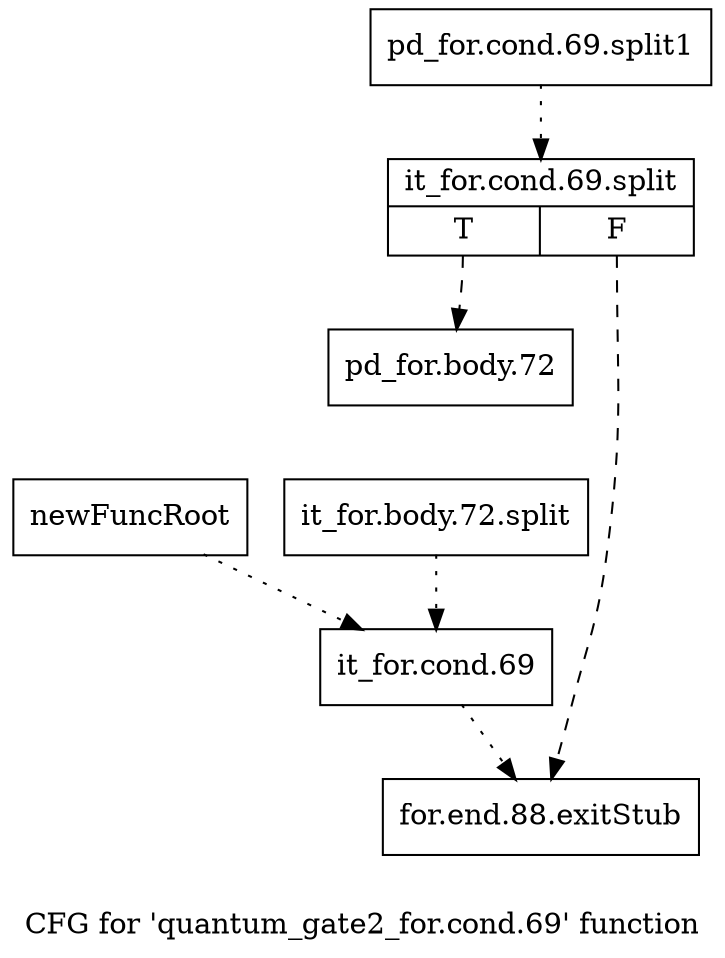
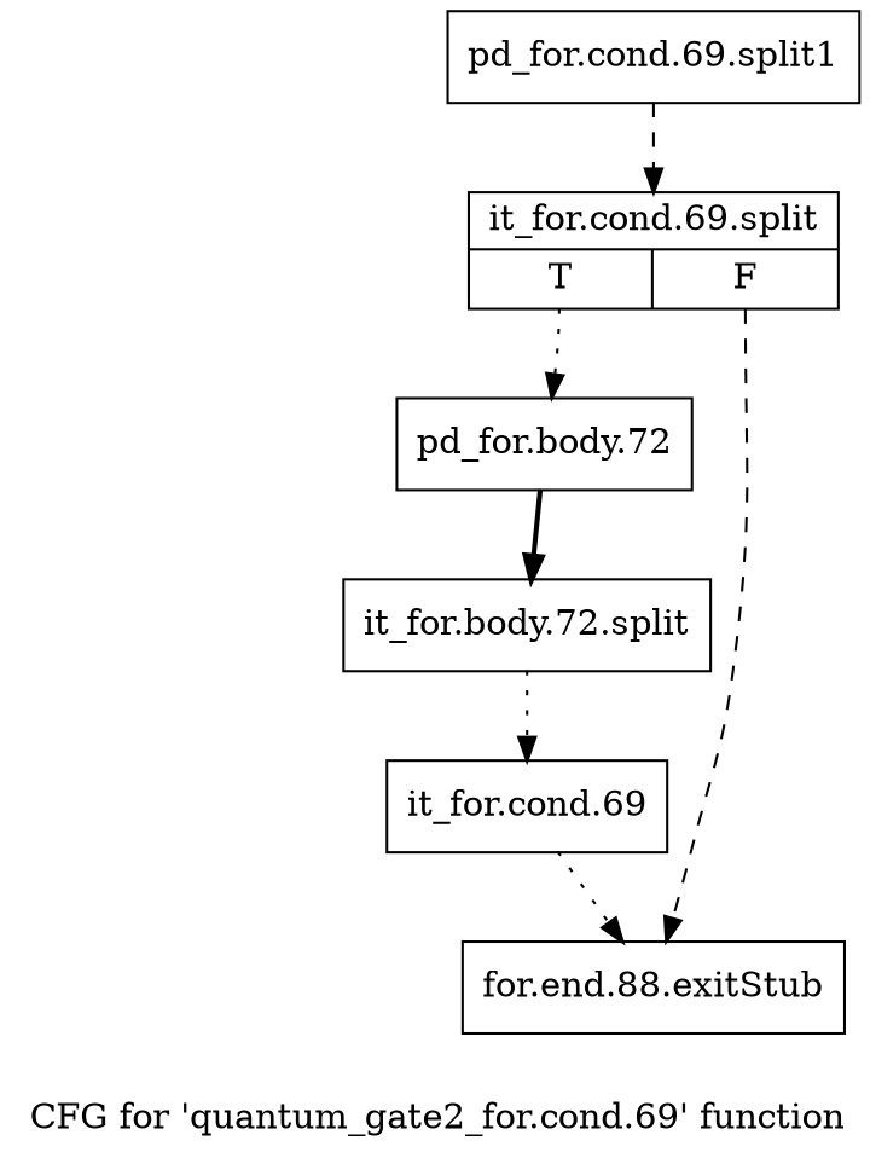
  digraph {
    label="CFG for 'quantum_gate2_for.cond.69' function"
    node [shape=record]
    edge [style=dotted]
-   n1 [label="{newFuncRoot}"]
    n2 [label="{it_for.cond.69}"]
    n3 [label="{for.end.88.exitStub}"]
    n4 [label="{pd_for.cond.69.split1}"]
    n5 [label="{it_for.cond.69.split|{<s0>T|<s1>F}}"]
    n6 [label="{pd_for.body.72}"]
    n7 [label="{it_for.body.72.split}"]
-   n1 -> n2
    n2 -> n3
-   n4 -> n5
+   n4 -> n5 [style=dashed]
    n5 -> n3 [style=dashed tailport=s1]
-   n5 -> n6 [style=dashed tailport=s0]
+   n5 -> n6 [tailport=s0]
+   n6 -> n7 [style=bold]
    n7 -> n2
  }
